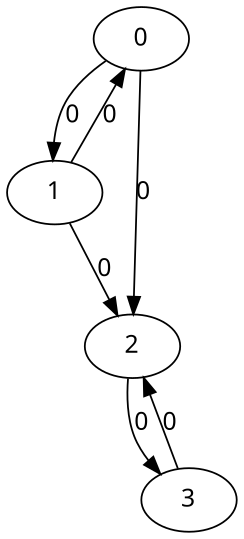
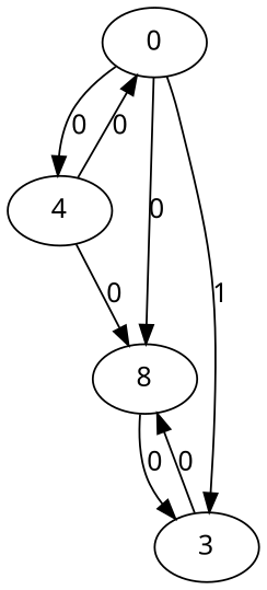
  digraph {
    fontname="Noto Sans"
    node [fontname="Noto Sans"]
    edge [fontname="Noto Sans"]
    0
-   1
-   2
+   1 [label=4]
+   2 [label=8]
    3
    0 -> 1 [label=0]
    0 -> 2 [label=0]
+   0 -> 3 [label=1]
    1 -> 0 [label=0]
    1 -> 2 [label=0]
    2 -> 3 [label=0]
    3 -> 2 [label=0]
  }
